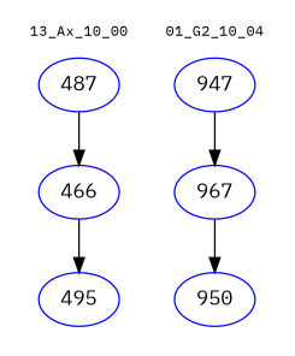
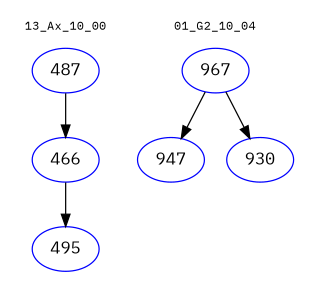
  digraph {
    fontname="IBM Plex Mono"
    node [color=blue fontname="IBM Plex Mono"]
    edge [color=black fontname="IBM Plex Mono"]
    n1 [label=487]
    n2 [label=466]
    n3 [label=495]
    n4 [label=947]
    n5 [label=967]
-   n6 [label=950]
+   n6 [label=930]
    subgraph cluster_1 {
      color=white
      fontsize=10
      label="13_Ax_10_00"
      n1
      n2
      n3
    }
    subgraph cluster_2 {
      color=white
      fontsize=10
      label="01_G2_10_04"
      n4
      n5
      n6
    }
    n1 -> n2
    n2 -> n3
-   n4 -> n5
+   n5 -> n4
    n5 -> n6
  }
